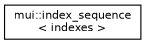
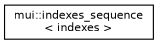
  digraph {
    rankdir=LR
-   n1 [color=black fillcolor=white fontname=Helvetica fontsize=10 height=0.2 label="mui::index_sequence\l\< indexes \>" shape=record style=filled width=0.4]
+   n1 [color=black fillcolor=white fontname=Helvetica fontsize=10 height=0.2 label="mui::indexes_sequence\l\< indexes \>" shape=record style=filled width=0.4]
  }
